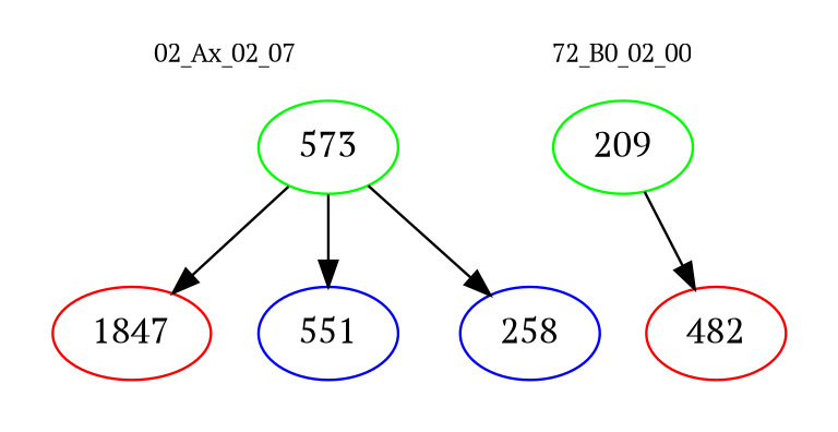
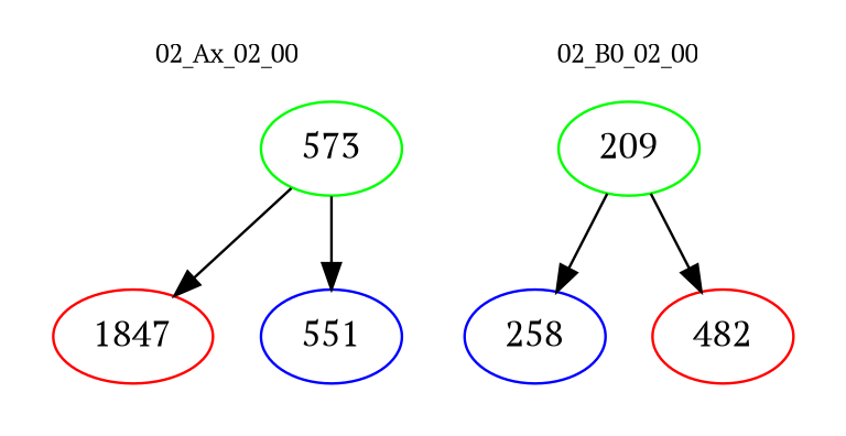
  digraph {
    fontname="PT Serif"
    node [color=green fontname="PT Serif"]
    edge [color=black fontname="PT Serif"]
    n1 [label=573]
    n2 [color=red label=1847]
    n3 [color=blue label=551]
    n4 [label=209]
    n5 [color=blue label=258]
    n6 [color=red label=482]
    subgraph cluster_1 {
      color=white
      fontsize=10
-     label="02_Ax_02_07"
+     label="02_Ax_02_00"
      n1
      n2
      n3
    }
    subgraph cluster_2 {
      color=white
      fontsize=10
-     label="72_B0_02_00"
+     label="02_B0_02_00"
      n4
      n5
      n6
    }
    n1 -> n2
    n1 -> n3
-   n1 -> n5
+   n4 -> n5
    n4 -> n6
  }
